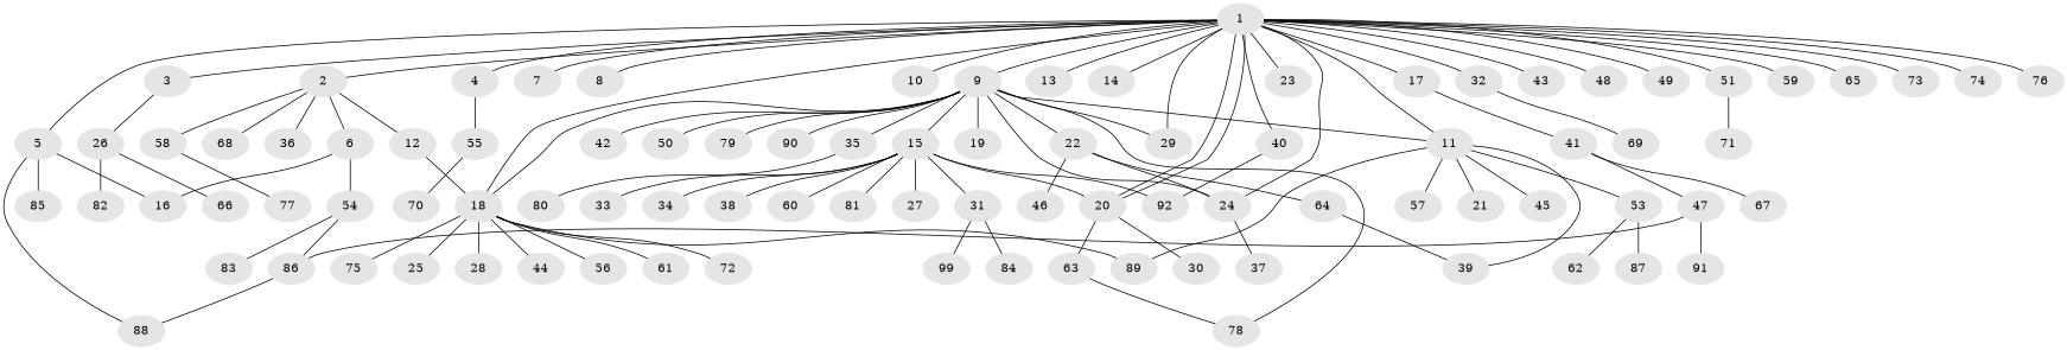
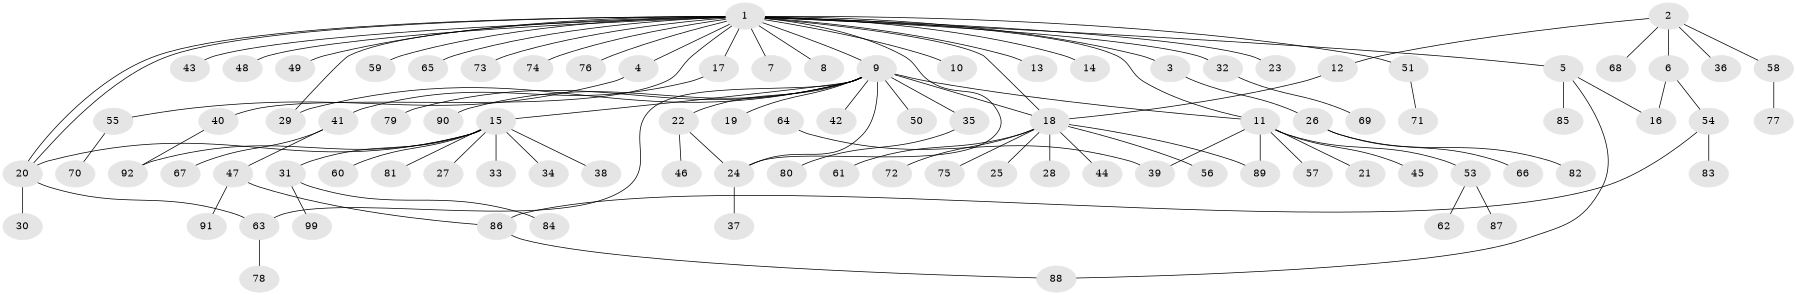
  graph {
    node [color=gray90 style=filled]
    1
    2
    3
    4
    5
    7
    8
    9
    10
    11
    13
    14
    17
    18
    20
    23
    24
    29
    32
    40
    43
    48
    49
    51
    59
    65
    73
    74
    76
    6
    12
    36
    58
    68
    26
    55
    16
    85
    88
    15
    19
    22
    35
    42
    50
    63
    79
    90
    21
    39
    45
    53
    57
    89
    41
    25
    28
    44
    56
    61
    72
    75
    30
    37
    69
    92
    71
    54
    77
    66
    82
    70
    86
    83
    27
    31
    33
    34
    38
    60
    81
    46
    64
    80
    78
    62
    87
    84
    n89 [label=99]
    47
    67
    91
-   1 -- 2
    1 -- 3
    1 -- 4
    1 -- 5
    1 -- 7
    1 -- 8
    1 -- 9
    1 -- 10
    1 -- 11
    1 -- 13
    1 -- 14
    1 -- 17
    1 -- 18
    1 -- 20
    1 -- 20
    1 -- 23
    1 -- 24
    1 -- 29
    1 -- 32
    1 -- 40
    1 -- 43
    1 -- 48
    1 -- 49
    1 -- 51
    1 -- 59
    1 -- 65
    1 -- 73
    1 -- 74
    1 -- 76
    2 -- 6
    2 -- 12
    2 -- 36
    2 -- 58
    2 -- 68
    3 -- 26
    4 -- 55
    5 -- 16
    5 -- 85
    5 -- 88
    9 -- 11
    9 -- 18
    9 -- 24
    9 -- 29
    9 -- 15
    9 -- 19
    9 -- 22
    9 -- 35
    9 -- 42
    9 -- 50
-   9 -- 78
+   9 -- 63
    9 -- 79
    9 -- 90
    11 -- 21
    11 -- 39
    11 -- 45
    11 -- 53
    11 -- 57
    11 -- 89
    17 -- 41
    18 -- 89
    18 -- 25
    18 -- 28
    18 -- 44
    18 -- 56
    18 -- 61
    18 -- 72
    18 -- 75
    20 -- 63
    20 -- 30
    24 -- 37
    32 -- 69
    40 -- 92
    51 -- 71
    6 -- 16
    6 -- 54
    12 -- 18
    58 -- 77
    26 -- 66
    26 -- 82
    55 -- 70
    15 -- 20
    15 -- 92
    15 -- 27
    15 -- 31
    15 -- 33
    15 -- 34
    15 -- 38
    15 -- 60
    15 -- 81
    22 -- 24
    22 -- 46
-   22 -- 64
    35 -- 80
    63 -- 78
    53 -- 62
    53 -- 87
    41 -- 47
    41 -- 67
    54 -- 86
    54 -- 83
    86 -- 88
    31 -- 84
    31 -- n89
    64 -- 39
    47 -- 86
    47 -- 91
  }
